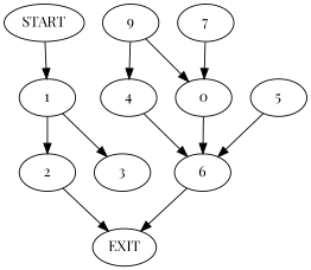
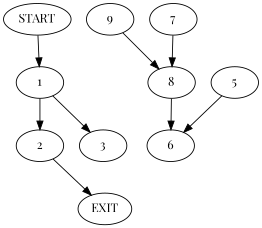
  digraph {
    fontname="Playfair Display"
    node [fontname="Playfair Display"]
    edge [fontname="Playfair Display"]
    n1 [label=START]
    1
    2
    3
    n5 [label=EXIT]
-   4
    6
    5
    7
-   8 [label=0]
+   8
    9
    n1 -> 1
    1 -> 2
    1 -> 3
    2 -> n5
-   4 -> 6
-   6 -> n5
    5 -> 6
    7 -> 8
    8 -> 6
-   9 -> 4
    9 -> 8
  }
